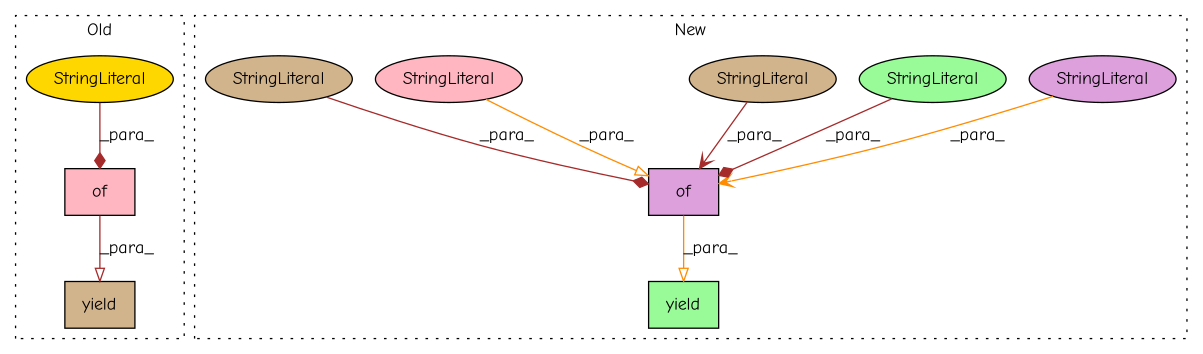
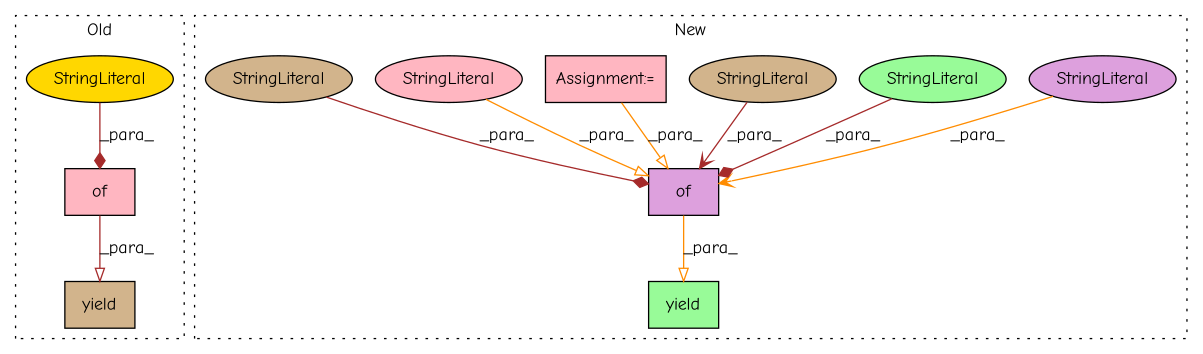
  digraph {
    fontname="Comic Neue"
    node [a=45 l=7 shape=ellipse style=filled fillcolor=tan fontname="Comic Neue"]
    edge [color=brown arrowhead=onormal fontname="Comic Neue"]
    n1 [a=112 label=yield s=1561 shape=box]
    n2 [a=32 l="3,1" label=of s="1572,1650" shape=box fillcolor=lightpink]
    n3 [l=11 label=StringLiteral s=1629 fillcolor=gold]
    n4 [a=32 l="3,1" label=of s="1667,1991" shape=box fillcolor=plum]
    n5 [l=6 label=StringLiteral s=1670 fillcolor=plum]
    n6 [l=11 label=StringLiteral s=1970 fillcolor=palegreen]
    n7 [a=112 label=yield s=1656 shape=box fillcolor=palegreen]
    n8 [l=8 label=StringLiteral s=1782]
+   n9 [a=7 l=162 label="Assignment:=" s=1395 shape=box fillcolor=lightpink]
    n10 [l=13 label=StringLiteral s=1823 fillcolor=lightpink]
    n11 [l=10 label=StringLiteral s=1696]
    subgraph cluster_1 {
      label=Old
      style=dotted
      n1
      n2
      n3
    }
    subgraph cluster_2 {
      label=New
      style=dotted
      n4
      n5
      n6
      n7
      n8
+     n9
      n10
      n11
    }
    n2 -> n1 [label=_para_]
    n3 -> n2 [label=_para_ arrowhead=diamond]
    n4 -> n7 [label=_para_ color=darkorange]
    n5 -> n4 [label=_para_ color=darkorange arrowhead=vee]
    n6 -> n4 [label=_para_ arrowhead=diamond]
    n8 -> n4 [label=_para_ arrowhead=vee]
+   n9 -> n4 [label=_para_ color=darkorange]
    n10 -> n4 [label=_para_ color=darkorange]
    n11 -> n4 [label=_para_ arrowhead=diamond]
  }
